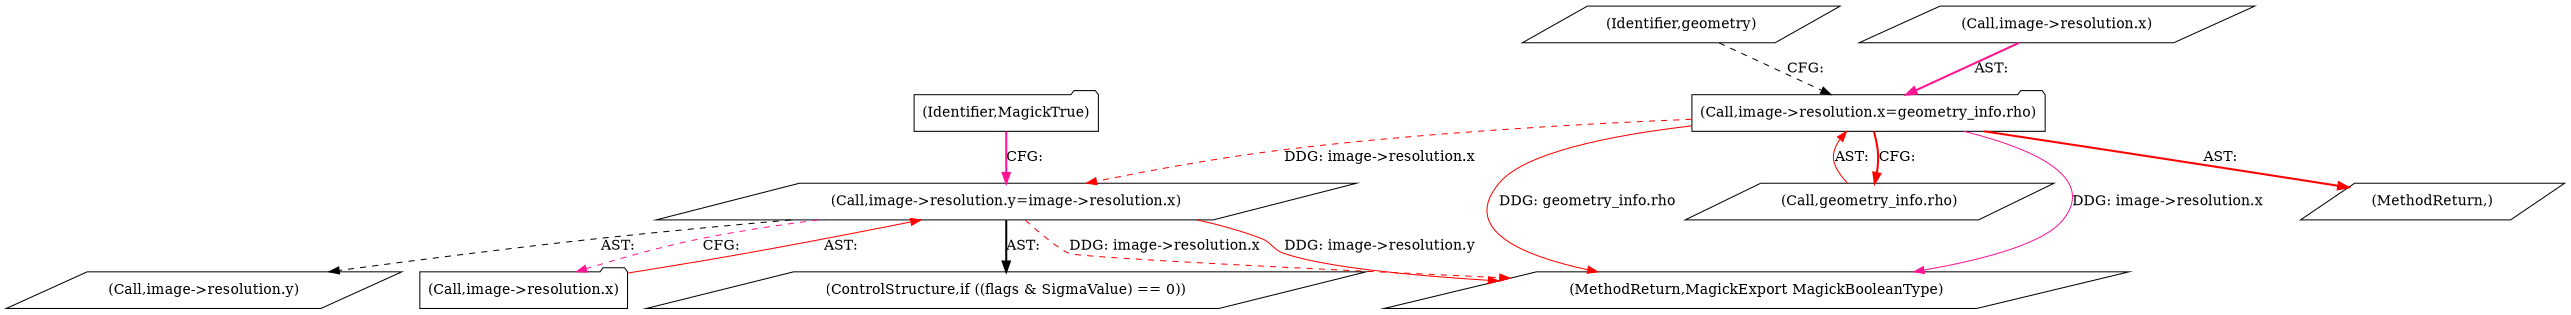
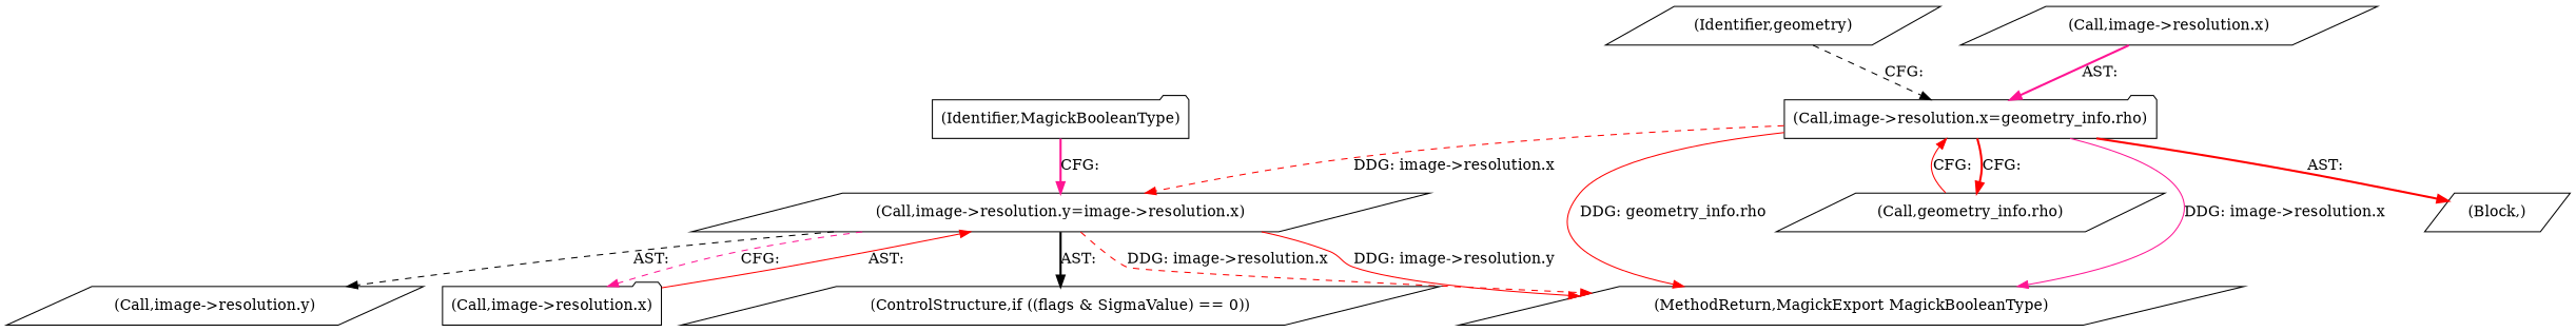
  digraph {
    node [shape=parallelogram]
    edge [color=red style=dashed]
    n1 [label="(Call,image->resolution.x=geometry_info.rho)" shape=folder]
    n2 [label="(Call,image->resolution.y=image->resolution.x)"]
    n3 [label="(Call,geometry_info.rho)"]
    n4 [label="(MethodReturn,MagickExport MagickBooleanType)"]
-   n5 [label="(MethodReturn,)"]
+   n5 [label="(Block,)"]
    n6 [label="(ControlStructure,if ((flags & SigmaValue) == 0))"]
    n7 [label="(Call,image->resolution.x)" shape=folder]
    n8 [label="(Call,image->resolution.y)"]
-   n9 [label="(Identifier,MagickTrue)" shape=folder]
+   n9 [label="(Identifier,MagickBooleanType)" shape=folder]
    n10 [label="(Identifier,geometry)"]
    n11 [label="(Call,image->resolution.x)"]
    n1 -> n2 [label="DDG: image->resolution.x"]
    n1 -> n3 [label="CFG: " style=bold]
    n1 -> n4 [label="DDG: geometry_info.rho" style=solid]
    n1 -> n4 [color=deeppink label="DDG: image->resolution.x" style=solid]
    n1 -> n5 [label="AST: " style=bold]
    n2 -> n4 [label="DDG: image->resolution.x"]
    n2 -> n4 [label="DDG: image->resolution.y" style=solid]
    n2 -> n6 [color=black label="AST: " style=bold]
    n2 -> n7 [color=deeppink label="CFG: "]
    n2 -> n8 [color=black label="AST: "]
-   n3 -> n1 [label="AST: " style=solid]
+   n3 -> n1 [label="CFG: " style=solid]
    n7 -> n2 [label="AST: " style=solid]
    n9 -> n2 [color=deeppink label="CFG: " style=bold]
    n10 -> n1 [color=black label="CFG: "]
    n11 -> n1 [color=deeppink label="AST: " style=bold]
  }
